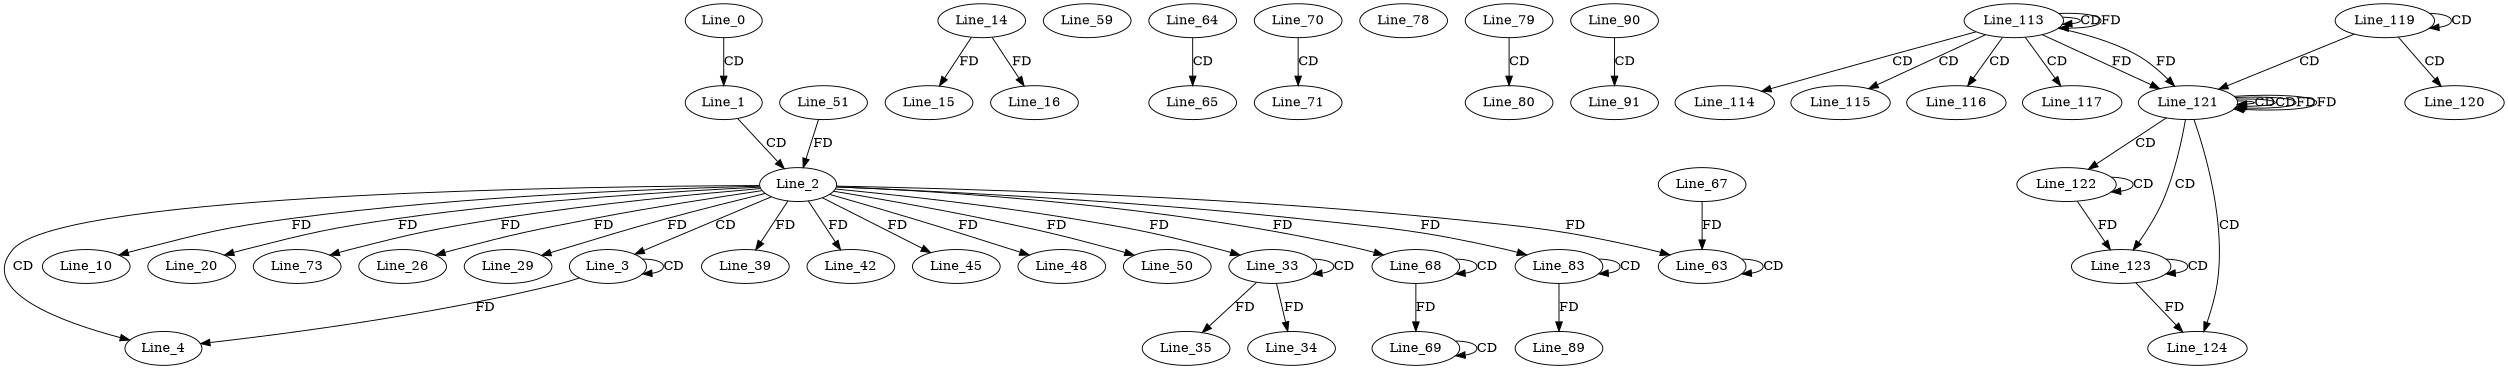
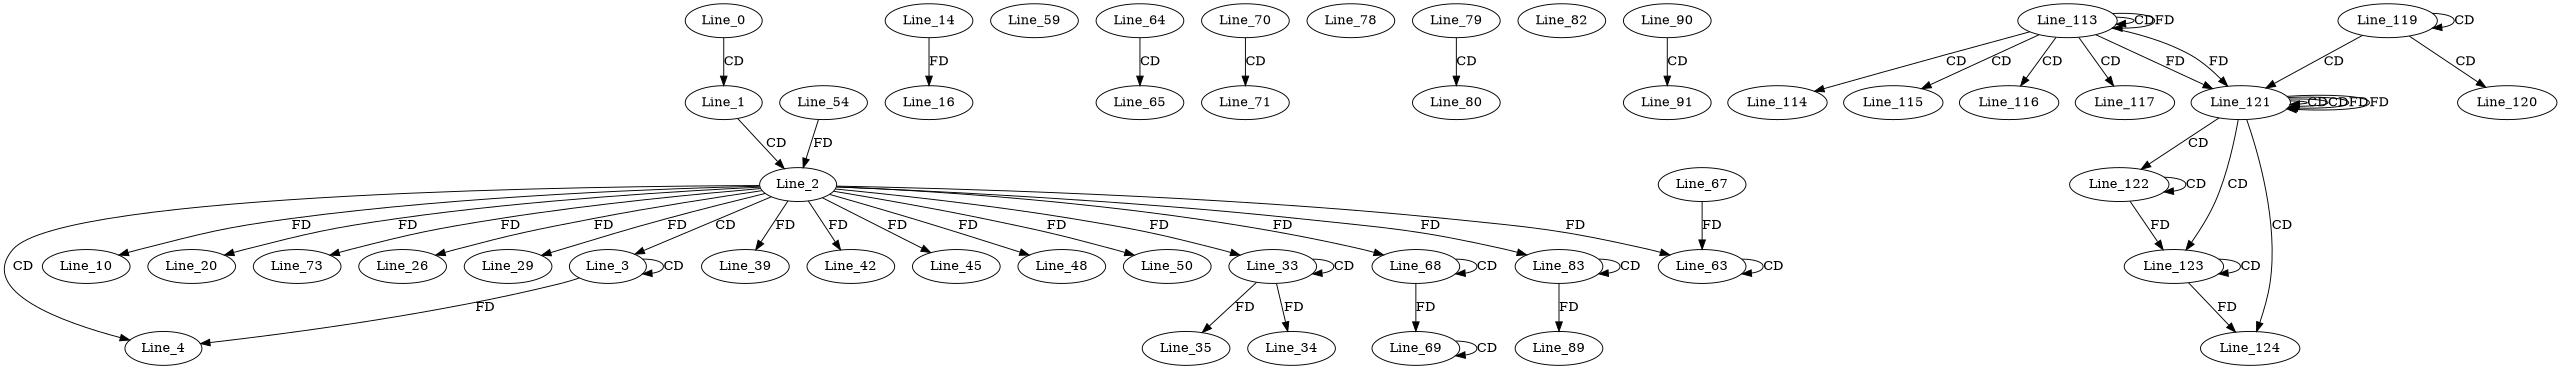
  digraph {
    Line_0
    Line_1
    Line_2
    Line_3
    Line_4
    Line_10
    Line_20
    n8 [label=Line_73]
    Line_26
    Line_29
    Line_33
    Line_39
    Line_42
    Line_45
    Line_48
    n16 [label=Line_50]
    Line_63
    Line_68
    Line_83
    Line_34
    Line_35
-   Line_54 [label=Line_51]
+   Line_54
    Line_69
    Line_89
    Line_14
-   Line_15
    Line_16
    Line_59
    Line_67
    Line_64
    Line_65
    Line_70
    Line_71
    Line_78
    Line_79
    Line_80
+   Line_82
    Line_90
    Line_91
    Line_113
    Line_114
    Line_115
    Line_116
    Line_117
    Line_121
    Line_122
    Line_123
    Line_124
    Line_119
    Line_120
    Line_0 -> Line_1 [label=CD]
    Line_1 -> Line_2 [label=CD]
    Line_2 -> Line_3 [label=CD]
    Line_2 -> Line_4 [label=CD]
    Line_2 -> Line_10 [label=FD]
    Line_2 -> Line_20 [label=FD]
    Line_2 -> n8 [label=FD]
    Line_2 -> Line_26 [label=FD]
    Line_2 -> Line_29 [label=FD]
    Line_2 -> Line_33 [label=FD]
    Line_2 -> Line_39 [label=FD]
    Line_2 -> Line_42 [label=FD]
    Line_2 -> Line_45 [label=FD]
    Line_2 -> Line_48 [label=FD]
    Line_2 -> n16 [label=FD]
    Line_2 -> Line_63 [label=FD]
    Line_2 -> Line_68 [label=FD]
    Line_2 -> Line_83 [label=FD]
    Line_3 -> Line_3 [label=CD]
    Line_3 -> Line_4 [label=FD]
    Line_33 -> Line_33 [label=CD]
    Line_33 -> Line_34 [label=FD]
    Line_33 -> Line_35 [label=FD]
    Line_63 -> Line_63 [label=CD]
    Line_68 -> Line_68 [label=CD]
    Line_68 -> Line_69 [label=FD]
    Line_83 -> Line_83 [label=CD]
    Line_83 -> Line_89 [label=FD]
    Line_54 -> Line_2 [label=FD]
    Line_69 -> Line_69 [label=CD]
-   Line_14 -> Line_15 [label=FD]
    Line_14 -> Line_16 [label=FD]
    Line_67 -> Line_63 [label=FD]
    Line_64 -> Line_65 [label=CD]
    Line_70 -> Line_71 [label=CD]
    Line_79 -> Line_80 [label=CD]
    Line_90 -> Line_91 [label=CD]
    Line_113 -> Line_113 [label=CD]
    Line_113 -> Line_113 [label=FD]
    Line_113 -> Line_114 [label=CD]
    Line_113 -> Line_115 [label=CD]
    Line_113 -> Line_116 [label=CD]
    Line_113 -> Line_117 [label=CD]
    Line_113 -> Line_121 [label=FD]
    Line_113 -> Line_121 [label=FD]
    Line_121 -> Line_121 [label=CD]
    Line_121 -> Line_121 [label=CD]
    Line_121 -> Line_121 [label=FD]
    Line_121 -> Line_121 [label=FD]
    Line_121 -> Line_122 [label=CD]
    Line_121 -> Line_123 [label=CD]
    Line_121 -> Line_124 [label=CD]
    Line_122 -> Line_122 [label=CD]
    Line_122 -> Line_123 [label=FD]
    Line_123 -> Line_123 [label=CD]
    Line_123 -> Line_124 [label=FD]
    Line_119 -> Line_121 [label=CD]
    Line_119 -> Line_119 [label=CD]
    Line_119 -> Line_120 [label=CD]
  }
